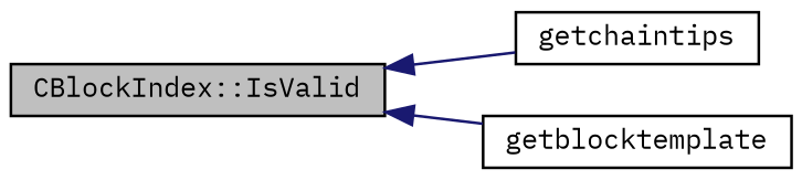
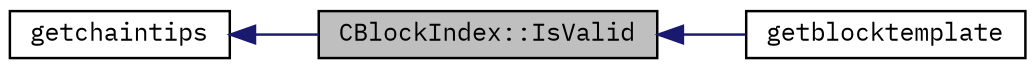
  digraph {
    fontname="IBM Plex Mono"
    rankdir=LR
    node [color=black fillcolor=white fontname="IBM Plex Mono" fontsize=10 shape=record style=filled]
    edge [color=midnightblue dir=back fontname="IBM Plex Mono" fontsize=10 labelfontname=Helvetica labelfontsize=10 style=solid]
    n1 [fillcolor=grey75 fontcolor=black height=0.2 label="CBlockIndex::IsValid" width=0.4]
    n2 [height=0.2 label=getchaintips width=0.4]
    n3 [height=0.2 label=getblocktemplate width=0.4]
-   n1 -> n2
+   n2 -> n1
    n1 -> n3
  }
